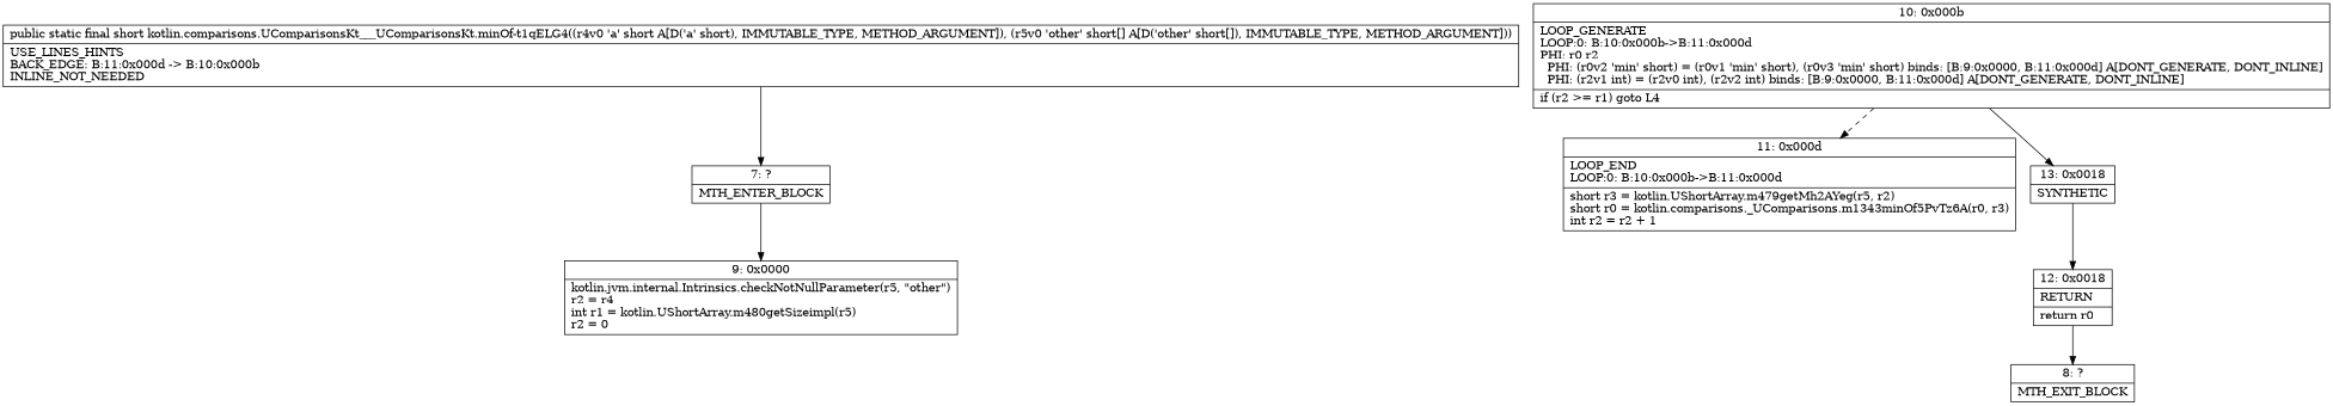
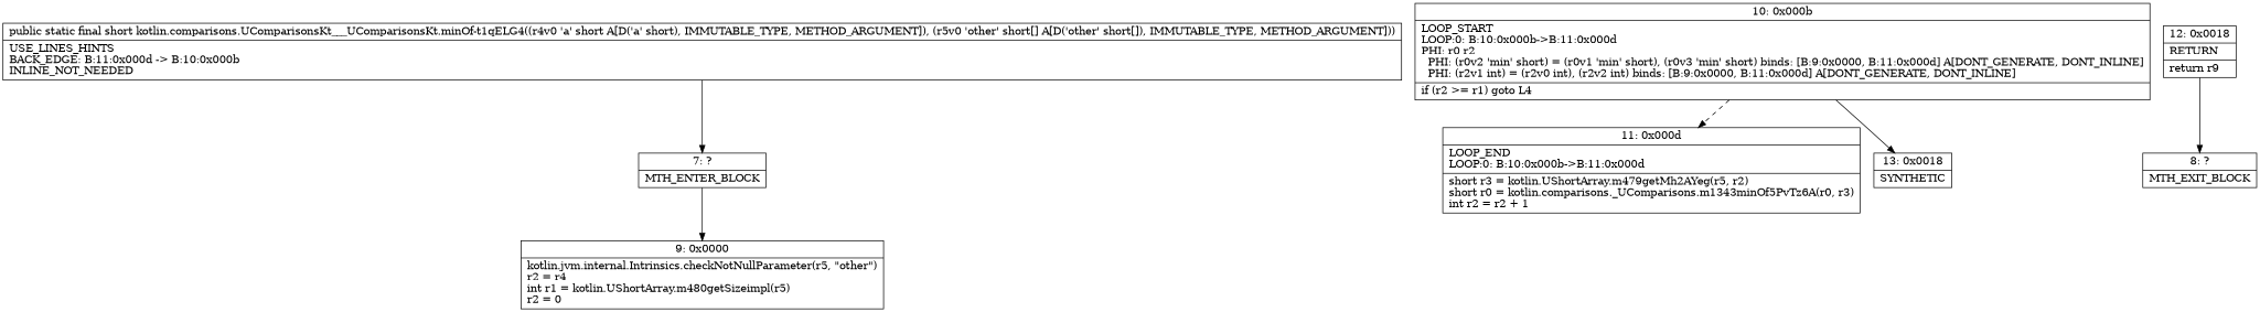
  digraph {
    node [shape=record]
    n1 [label="{7\:\ ?|MTH_ENTER_BLOCK\l}"]
    n2 [label="{9\:\ 0x0000|kotlin.jvm.internal.Intrinsics.checkNotNullParameter(r5, \"other\")\lr2 = r4\lint r1 = kotlin.UShortArray.m480getSizeimpl(r5)\lr2 = 0\l}"]
-   n3 [label="{10\:\ 0x000b|LOOP_GENERATE\lLOOP:0: B:10:0x000b\-\>B:11:0x000d\lPHI: r0 r2 \l  PHI: (r0v2 'min' short) = (r0v1 'min' short), (r0v3 'min' short) binds: [B:9:0x0000, B:11:0x000d] A[DONT_GENERATE, DONT_INLINE]\l  PHI: (r2v1 int) = (r2v0 int), (r2v2 int) binds: [B:9:0x0000, B:11:0x000d] A[DONT_GENERATE, DONT_INLINE]\l|if (r2 \>= r1) goto L4\l}"]
+   n3 [label="{10\:\ 0x000b|LOOP_START\lLOOP:0: B:10:0x000b\-\>B:11:0x000d\lPHI: r0 r2 \l  PHI: (r0v2 'min' short) = (r0v1 'min' short), (r0v3 'min' short) binds: [B:9:0x0000, B:11:0x000d] A[DONT_GENERATE, DONT_INLINE]\l  PHI: (r2v1 int) = (r2v0 int), (r2v2 int) binds: [B:9:0x0000, B:11:0x000d] A[DONT_GENERATE, DONT_INLINE]\l|if (r2 \>= r1) goto L4\l}"]
    n4 [label="{11\:\ 0x000d|LOOP_END\lLOOP:0: B:10:0x000b\-\>B:11:0x000d\l|short r3 = kotlin.UShortArray.m479getMh2AYeg(r5, r2)\lshort r0 = kotlin.comparisons._UComparisons.m1343minOf5PvTz6A(r0, r3)\lint r2 = r2 + 1\l}"]
    n5 [label="{13\:\ 0x0018|SYNTHETIC\l}"]
-   n6 [label="{12\:\ 0x0018|RETURN\l|return r0\l}"]
+   n6 [label="{12\:\ 0x0018|RETURN\l|return r9\l}"]
    n7 [label="{8\:\ ?|MTH_EXIT_BLOCK\l}"]
    n8 [label="{public static final short kotlin.comparisons.UComparisonsKt___UComparisonsKt.minOf\-t1qELG4((r4v0 'a' short A[D('a' short), IMMUTABLE_TYPE, METHOD_ARGUMENT]), (r5v0 'other' short[] A[D('other' short[]), IMMUTABLE_TYPE, METHOD_ARGUMENT]))  | USE_LINES_HINTS\lBACK_EDGE: B:11:0x000d \-\> B:10:0x000b\lINLINE_NOT_NEEDED\l}"]
    n1 -> n2
    n3 -> n4 [style=dashed]
    n3 -> n5
-   n5 -> n6
    n6 -> n7
    n8 -> n1
  }
